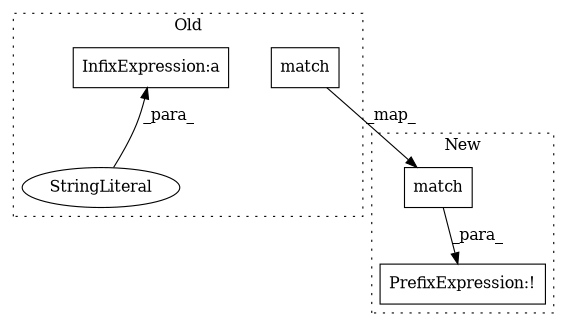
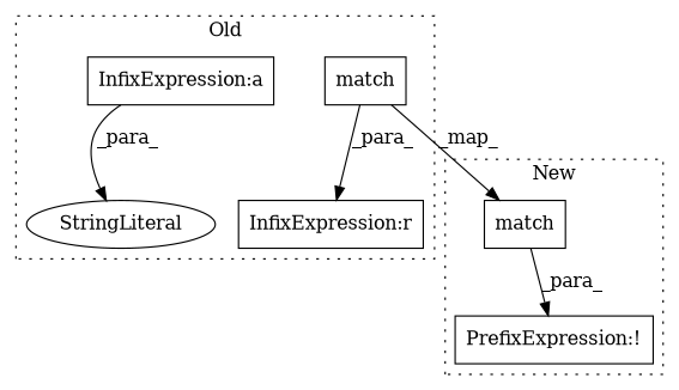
  digraph {
    node [a=32 l="6,1" shape=box]
    n1 [label=match s="2263,2274"]
    n2 [a=27 l=3 label="InfixExpression:a" s=2351]
    n3 [a=45 l=35 label=StringLiteral s=2316 shape=ellipse]
+   n4 [a=27 l=4 label="InfixExpression:r" s=2275]
    n5 [label=match s="2264,2275"]
    n6 [a=38 l=1 label="PrefixExpression:!" s=2244]
    subgraph cluster_1 {
      label=Old
      style=dotted
      n1
      n2
      n3
+     n4
    }
    subgraph cluster_2 {
      label=New
      style=dotted
      n5
      n6
    }
+   n1 -> n4 [label=_para_]
    n1 -> n5 [label=_map_]
-   n3 -> n2 [label=_para_]
+   n2 -> n3 [label=_para_]
    n5 -> n6 [label=_para_]
  }
